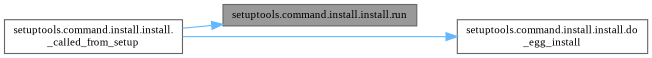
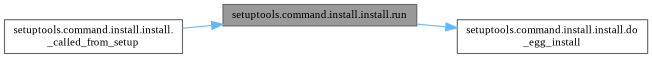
  digraph {
    fontname="Liberation Serif"
    rankdir=LR
    node [color=grey40 fillcolor=white fontname="Liberation Serif" fontsize=10 shape=box style=filled]
    edge [color=steelblue1 fontname="Liberation Serif" fontsize=10 labelfontname=Helvetica labelfontsize=10 style=solid]
    n1 [color=gray40 fillcolor=grey60 fontcolor=black height=0.2 label="setuptools.command.install.install.run" width=0.4]
    n2 [height=0.2 label="setuptools.command.install.install.do\l_egg_install" width=0.4]
    n3 [height=0.2 label="setuptools.command.install.install.\l_called_from_setup" width=0.4]
-   n3 -> n2
+   n1 -> n2
    n3 -> n1
  }
